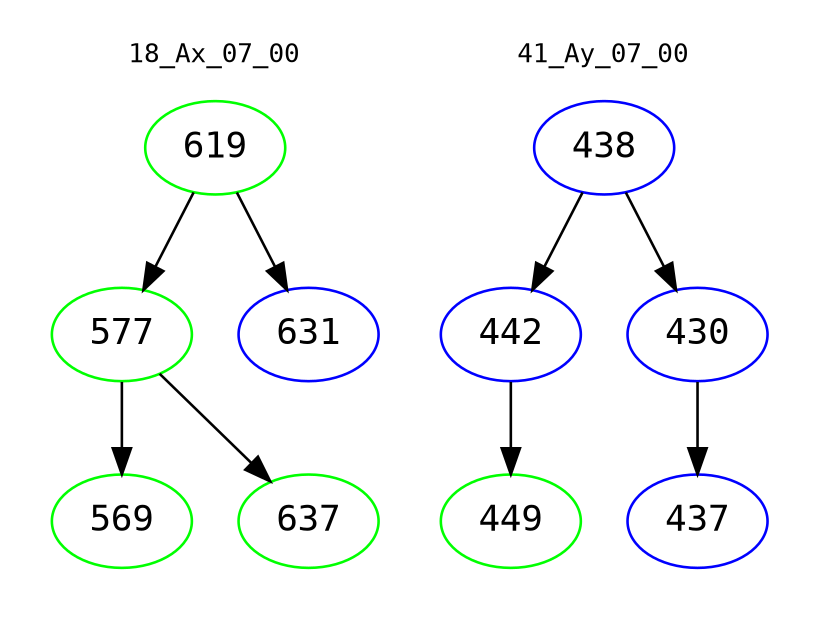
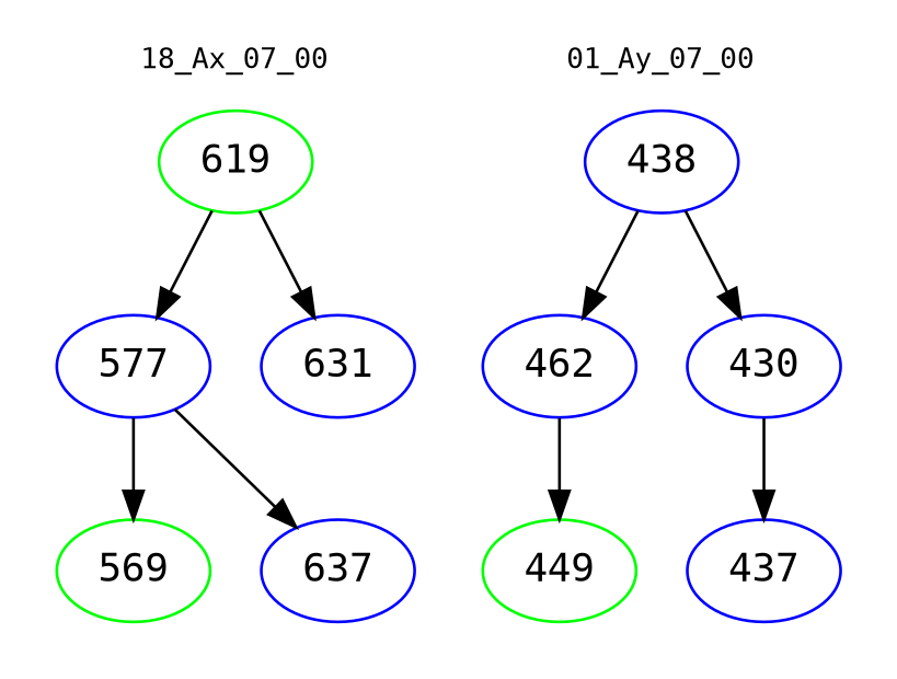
  digraph {
    fontname="DejaVu Sans Mono"
    node [color=blue fontname="DejaVu Sans Mono"]
    edge [color=black fontname="DejaVu Sans Mono"]
    n1 [color=green label=619]
-   n2 [color=green label=577]
+   n2 [label=577]
    n3 [label=631]
    n4 [color=green label=569]
-   n5 [color=green label=637]
+   n5 [label=637]
    n6 [label=438]
-   n7 [label=442]
+   n7 [label=462]
    n8 [label=430]
    n9 [color=green label=449]
    n10 [label=437]
    subgraph cluster_1 {
      color=white
      fontsize=10
      label="18_Ax_07_00"
      n1
      n2
      n3
      n4
      n5
    }
    subgraph cluster_2 {
      color=white
      fontsize=10
-     label="41_Ay_07_00"
+     label="01_Ay_07_00"
      n6
      n7
      n8
      n9
      n10
    }
    n1 -> n2
    n1 -> n3
    n2 -> n4
    n2 -> n5
    n6 -> n7
    n6 -> n8
    n7 -> n9
    n8 -> n10
  }
